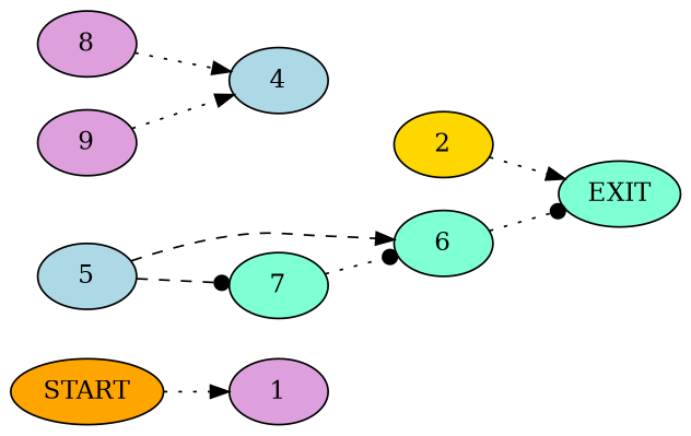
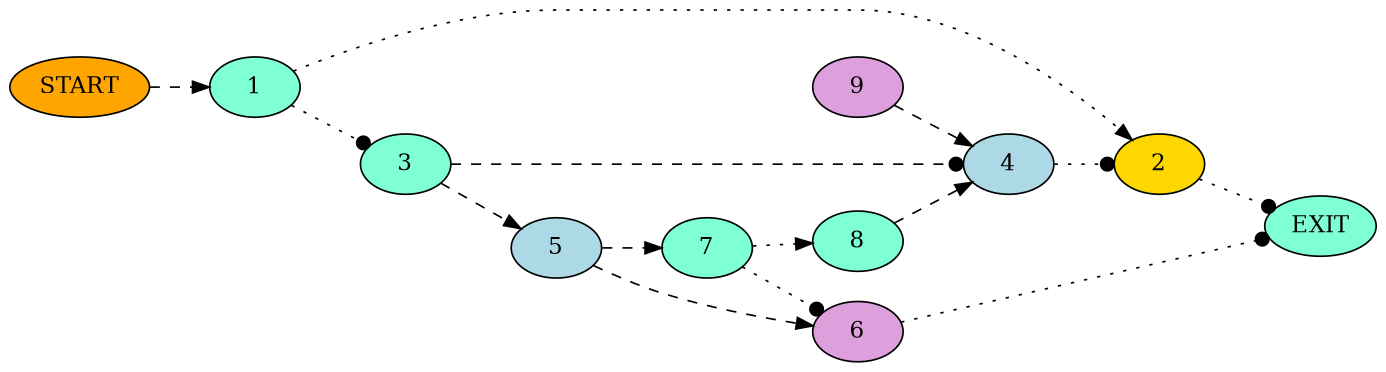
  digraph {
    rankdir=LR
    node [fillcolor=aquamarine style=filled]
    edge [arrowhead=normal style=dotted]
    n1 [fillcolor=orange label=START]
-   1 [fillcolor=plum]
+   1
    2 [fillcolor=gold]
+   3
    n5 [label=EXIT]
    4 [fillcolor=lightblue]
    5 [fillcolor=lightblue]
-   6
+   6 [fillcolor=plum]
    7
-   8 [fillcolor=plum]
+   8
    9 [fillcolor=plum]
-   n1 -> 1
-   2 -> n5
+   n1 -> 1 [style=dashed]
+   1 -> 2
+   1 -> 3 [arrowhead=dot]
+   2 -> n5 [arrowhead=dot]
+   3 -> 4 [arrowhead=dot style=dashed]
+   3 -> 5 [style=dashed]
+   4 -> 2 [arrowhead=dot]
    5 -> 6 [style=dashed]
-   5 -> 7 [arrowhead=dot style=dashed]
+   5 -> 7 [style=dashed]
    6 -> n5 [arrowhead=dot]
    7 -> 6 [arrowhead=dot]
-   8 -> 4
-   9 -> 4
+   7 -> 8
+   8 -> 4 [style=dashed]
+   9 -> 4 [style=dashed]
  }
